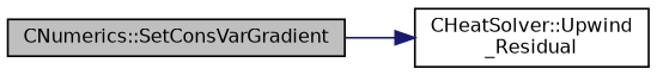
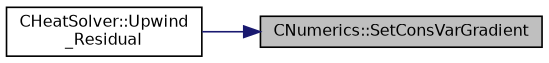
  digraph {
    rankdir=RL
    node [color=black fontname=Helvetica fontsize=10 shape=record style=filled]
    n1 [fillcolor=grey75 fontcolor=black height=0.2 label="CNumerics::SetConsVarGradient" width=0.4]
    n2 [fillcolor=white height=0.2 label="CHeatSolver::Upwind\l_Residual" width=0.4]
-   n2 -> n1 [color=midnightblue dir=back fontname=Helvetica fontsize=10 labelfontname=Helvetica labelfontsize=10 style=solid]
+   n1 -> n2 [color=midnightblue dir=back fontname=Helvetica fontsize=10 labelfontname=Helvetica labelfontsize=10 style=solid]
  }
